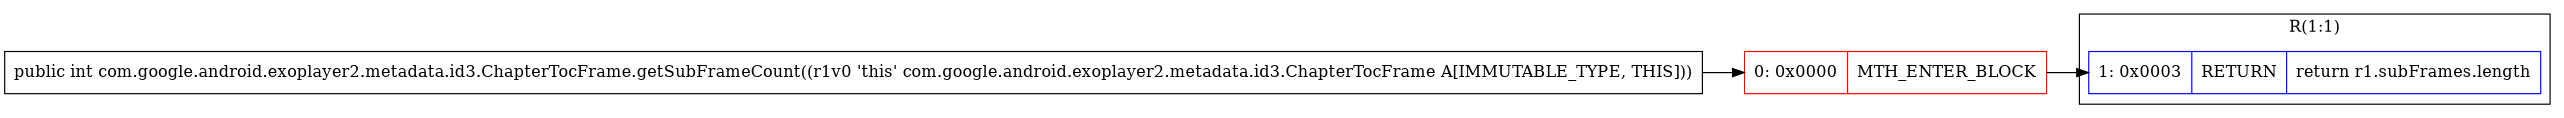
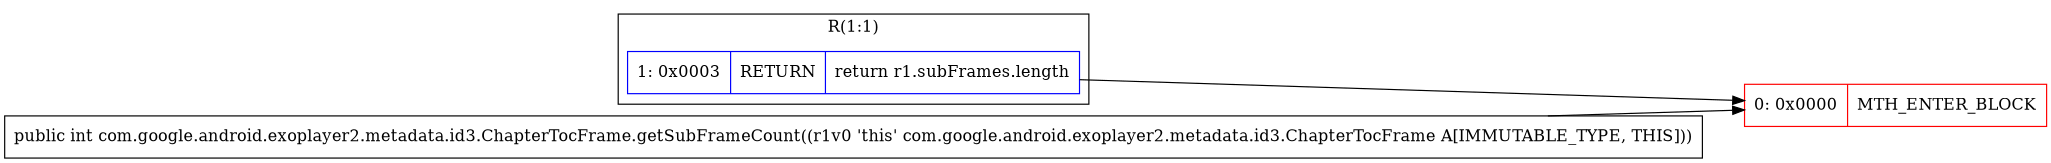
  digraph {
    rankdir=LR
    node [shape=record]
    n1 [color=blue label="{1\:\ 0x0003|RETURN\l|return r1.subFrames.length\l}"]
    n2 [color=red label="{0\:\ 0x0000|MTH_ENTER_BLOCK\l}"]
    n3 [label="{public int com.google.android.exoplayer2.metadata.id3.ChapterTocFrame.getSubFrameCount((r1v0 'this' com.google.android.exoplayer2.metadata.id3.ChapterTocFrame A[IMMUTABLE_TYPE, THIS])) }"]
    subgraph cluster_1 {
      label="R(1:1)"
      n1
    }
-   n2 -> n1
+   n1 -> n2
    n3 -> n2
  }
